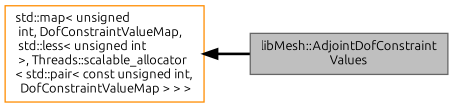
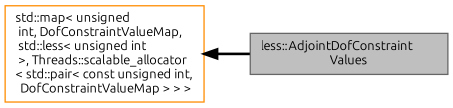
  digraph {
    rankdir=LR
    fontname=Ubuntu
    node [fontname=Ubuntu fontsize=10 shape=record style=filled]
-   n1 [color=gray40 fillcolor=grey75 fontcolor=black height=0.2 label="libMesh::AdjointDofConstraint\lValues" width=0.4]
+   n1 [color=gray40 fillcolor=grey75 fontcolor=black height=0.2 label="less::AdjointDofConstraint\lValues" width=0.4]
    n2 [color=darkorange fillcolor=white height=0.2 label="std::map\< unsigned\l int, DofConstraintValueMap,\l std::less\< unsigned int\l \>, Threads::scalable_allocator\l\< std::pair\< const unsigned int,\l DofConstraintValueMap \> \> \>" width=0.4]
    n2 -> n1 [color=black dir=back fontname=Ubuntu fontsize=10 labelfontname=Helvetica labelfontsize=10 style=bold]
  }
